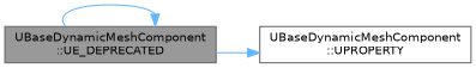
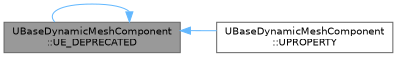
  digraph {
    rankdir=LR
    node [fontname=Helvetica fontsize=10 shape=box style=filled]
    edge [color=steelblue1 fontname=Helvetica fontsize=10 labelfontname=Helvetica labelfontsize=10 style=solid]
    n1 [color=gray40 fillcolor=grey60 fontcolor=black height=0.2 label="UBaseDynamicMeshComponent\l::UE_DEPRECATED" width=0.4]
    n2 [color=grey40 fillcolor=white height=0.2 label="UBaseDynamicMeshComponent\l::UPROPERTY" width=0.4]
    n1 -> n1
-   n1 -> n2
+   n2 -> n1
  }
